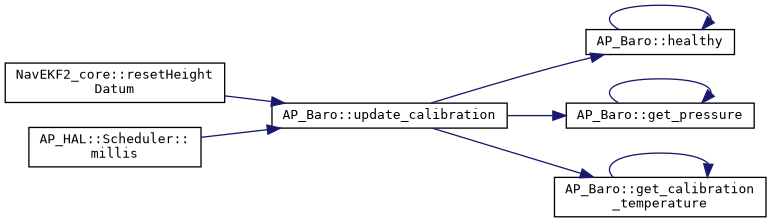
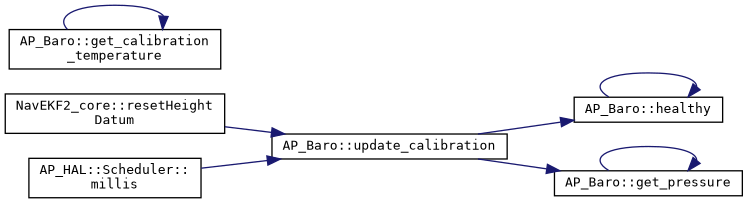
  digraph {
    fontname="DejaVu Sans Mono"
    rankdir=LR
    node [color=black fillcolor=white fontname="DejaVu Sans Mono" fontsize=10 shape=record style=filled]
    edge [color=midnightblue fontname="DejaVu Sans Mono" fontsize=10 labelfontname=Helvetica labelfontsize=10 style=solid]
    n1 [height=0.2 label="NavEKF2_core::resetHeight\lDatum" width=0.4]
    n2 [height=0.2 label="AP_Baro::update_calibration" width=0.4]
    n3 [height=0.2 label="AP_Baro::healthy" width=0.4]
    n4 [height=0.2 label="AP_Baro::get_pressure" width=0.4]
    n5 [height=0.2 label="AP_Baro::get_calibration\l_temperature" width=0.4]
    n6 [height=0.2 label="AP_HAL::Scheduler::\lmillis" width=0.4]
    n1 -> n2
    n2 -> n3
    n2 -> n4
-   n2 -> n5
    n3 -> n3
    n4 -> n4
    n5 -> n5
    n6 -> n2
  }
